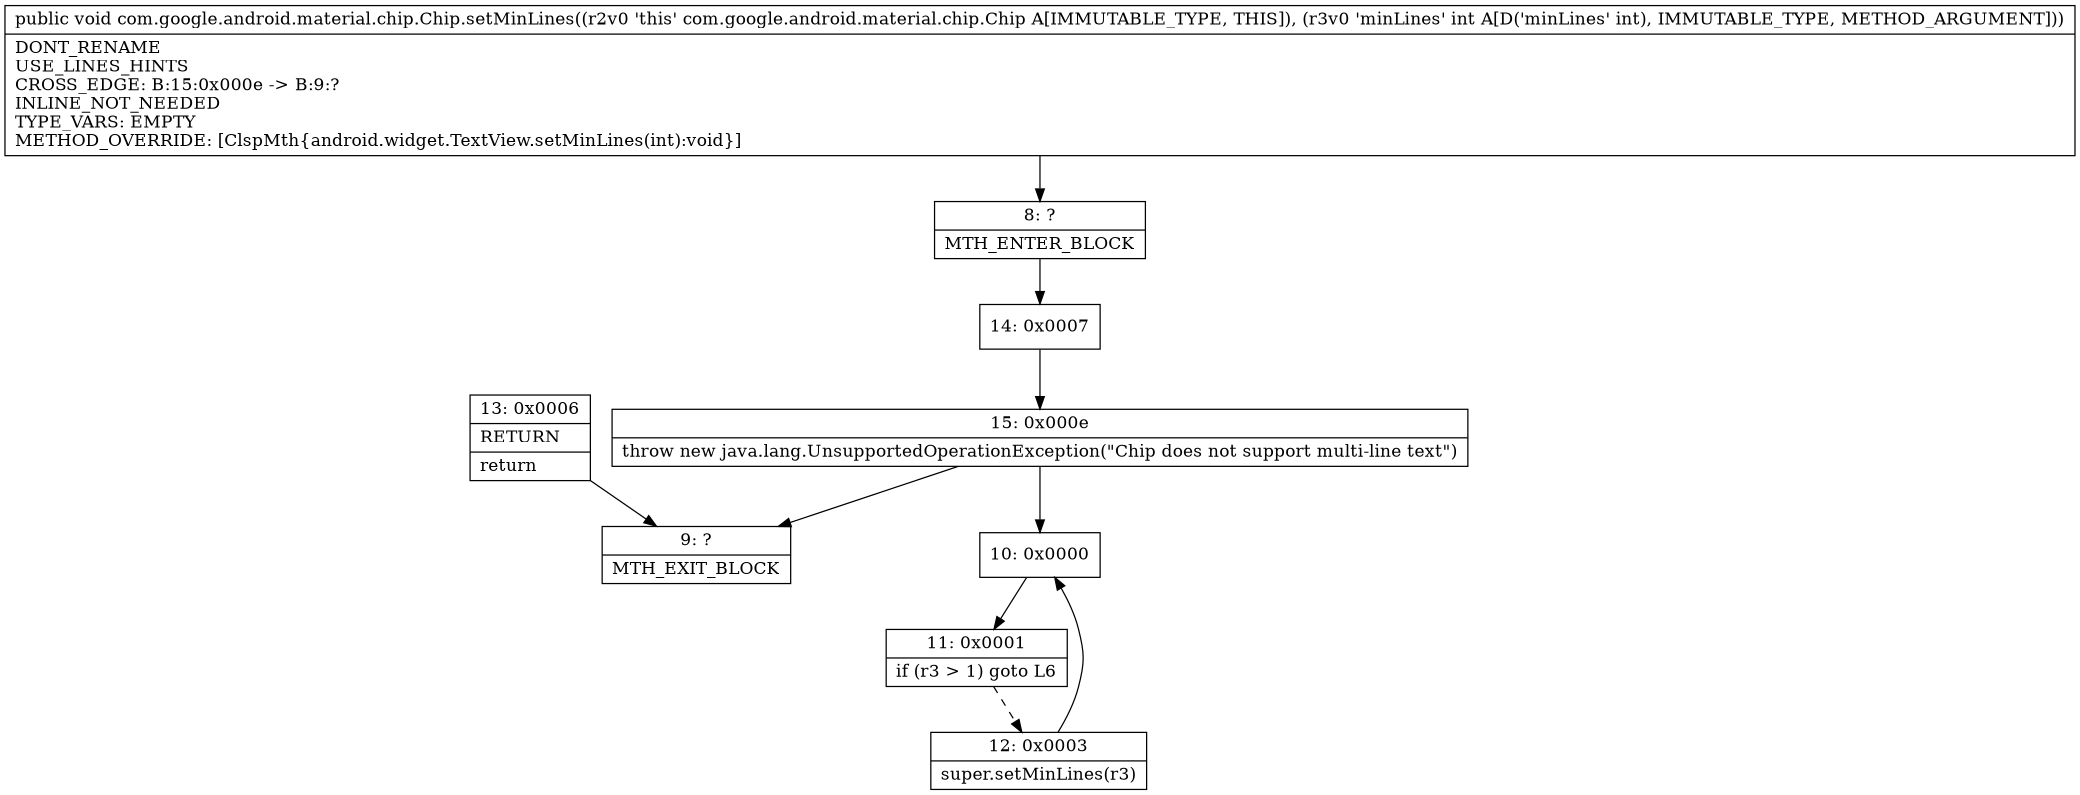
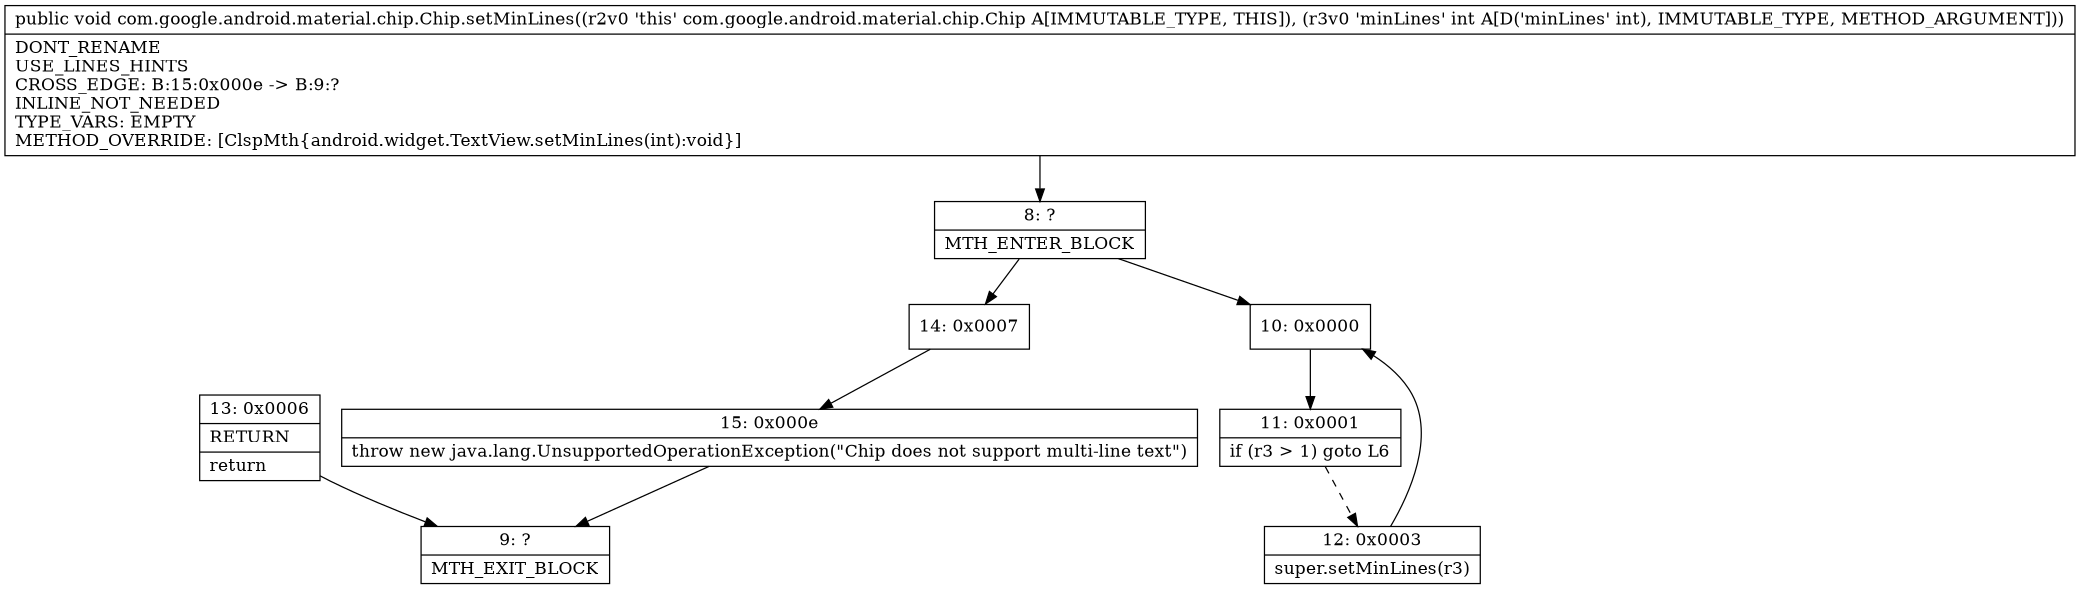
  digraph {
    node [shape=record]
    n1 [label="{8\:\ ?|MTH_ENTER_BLOCK\l}"]
    n2 [label="{10\:\ 0x0000}"]
    n3 [label="{14\:\ 0x0007}"]
    n4 [label="{11\:\ 0x0001|if (r3 \> 1) goto L6\l}"]
    n5 [label="{12\:\ 0x0003|super.setMinLines(r3)\l}"]
    n6 [label="{15\:\ 0x000e|throw new java.lang.UnsupportedOperationException(\"Chip does not support multi\-line text\")\l}"]
    n7 [label="{13\:\ 0x0006|RETURN\l|return\l}"]
    n8 [label="{9\:\ ?|MTH_EXIT_BLOCK\l}"]
    n9 [label="{public void com.google.android.material.chip.Chip.setMinLines((r2v0 'this' com.google.android.material.chip.Chip A[IMMUTABLE_TYPE, THIS]), (r3v0 'minLines' int A[D('minLines' int), IMMUTABLE_TYPE, METHOD_ARGUMENT]))  | DONT_RENAME\lUSE_LINES_HINTS\lCROSS_EDGE: B:15:0x000e \-\> B:9:?\lINLINE_NOT_NEEDED\lTYPE_VARS: EMPTY\lMETHOD_OVERRIDE: [ClspMth\{android.widget.TextView.setMinLines(int):void\}]\l}"]
-   n6 -> n2
+   n1 -> n2
    n1 -> n3
    n2 -> n4
    n3 -> n6
    n4 -> n5 [style=dashed]
    n5 -> n2
    n6 -> n8
    n7 -> n8
    n9 -> n1
  }
